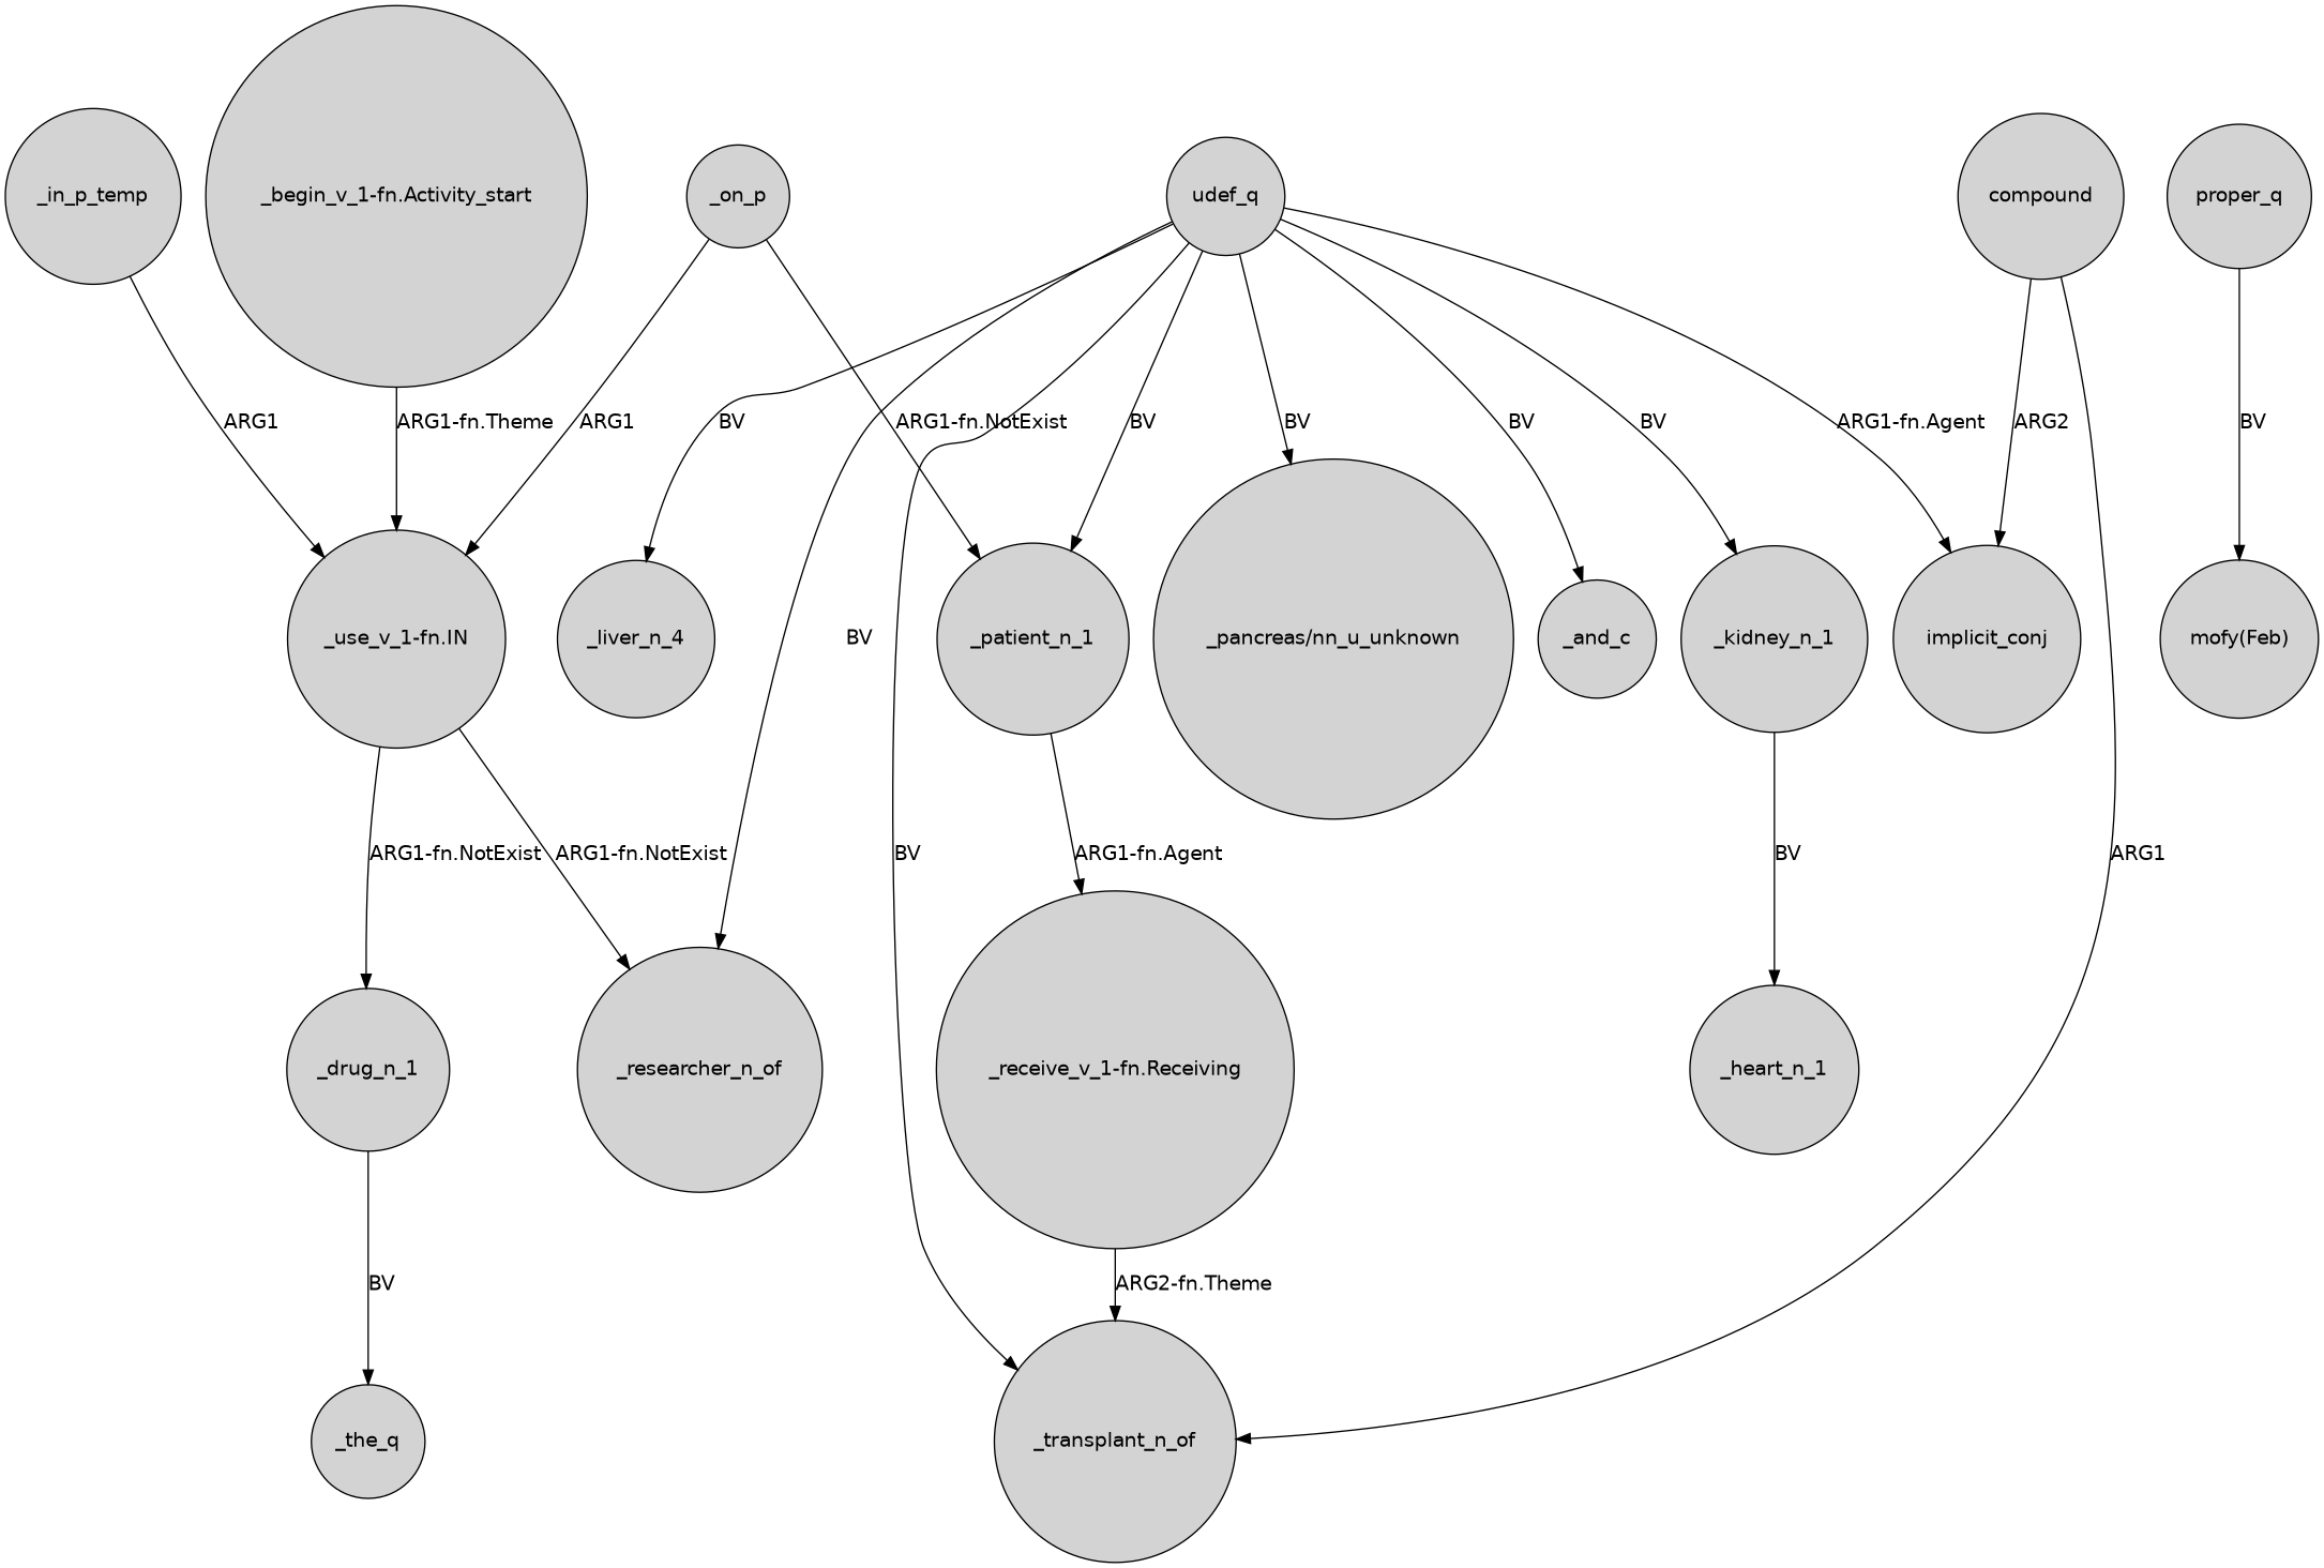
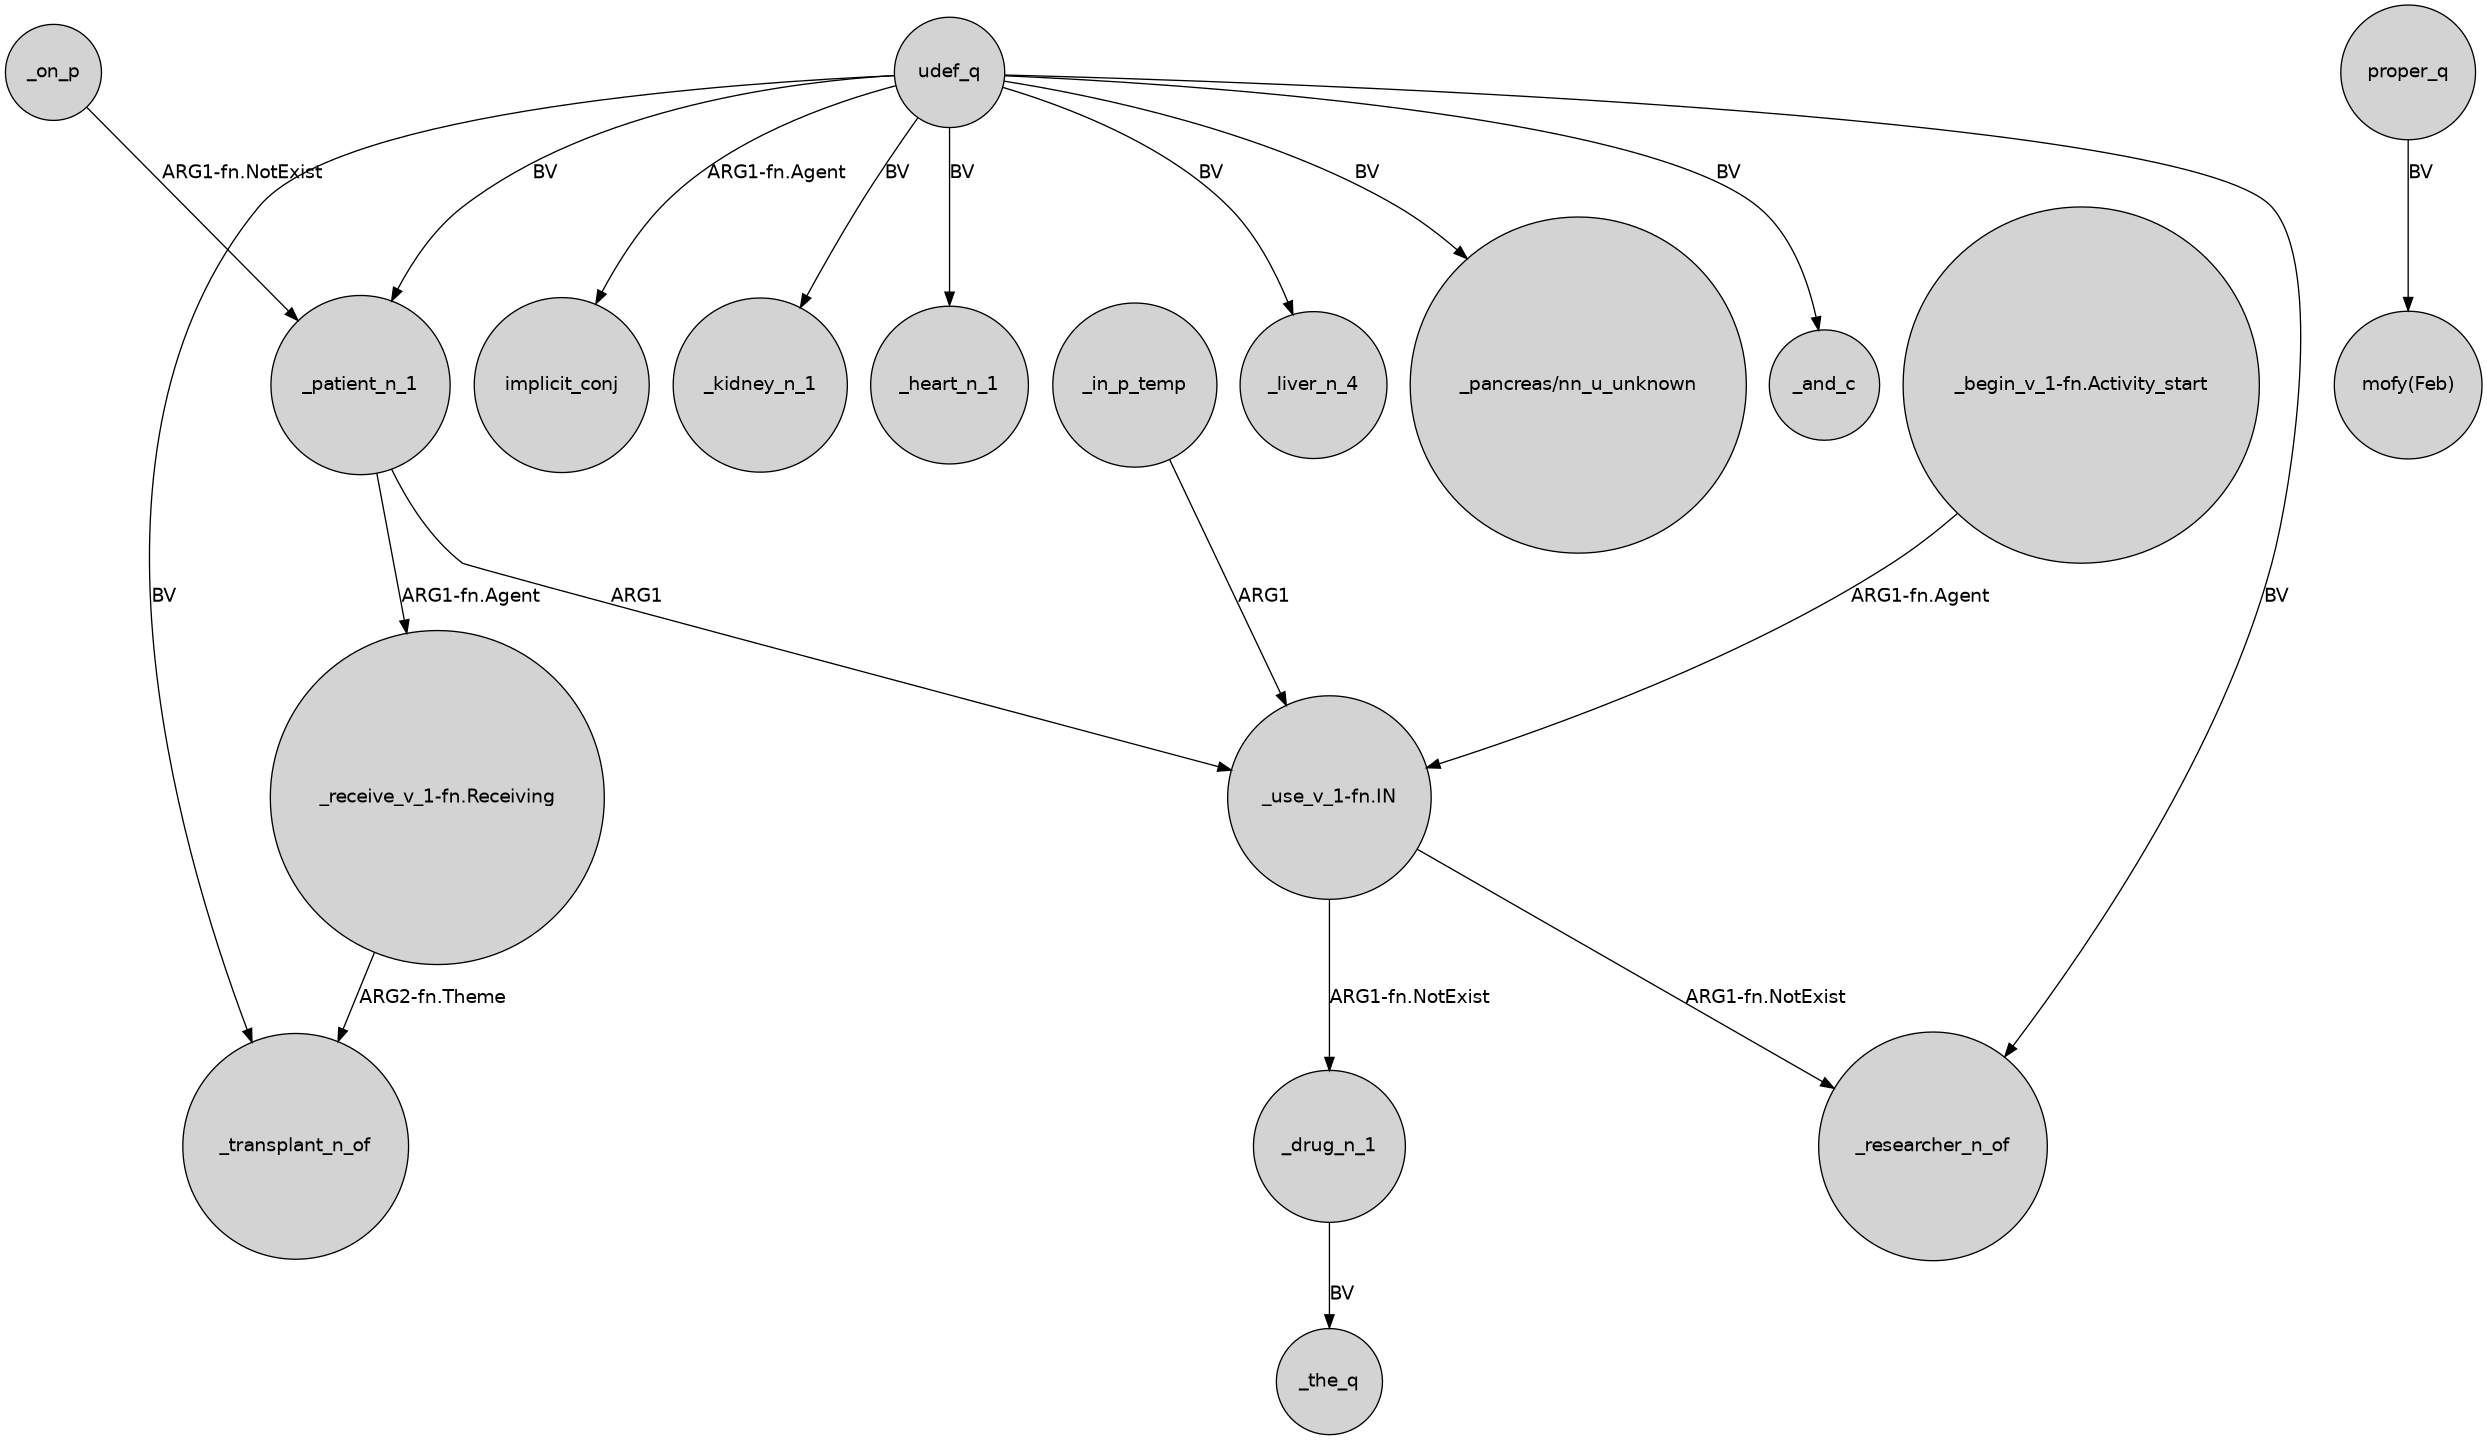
  digraph {
    fontname="DejaVu Sans"
    node [fontname="DejaVu Sans" shape=circle style=filled]
    edge [fontname="DejaVu Sans"]
-   compound
    _transplant_n_of
    implicit_conj
    _in_p_temp
    "_use_v_1-fn.IN"
    _drug_n_1
    _researcher_n_of
    _the_q
    "_receive_v_1-fn.Receiving"
    _patient_n_1
    _on_p
    udef_q
    _kidney_n_1
    _heart_n_1
    n15 [label=_liver_n_4]
    "_pancreas/nn_u_unknown"
    _and_c
    proper_q
    "mofy(Feb)"
    "_begin_v_1-fn.Activity_start"
-   compound -> _transplant_n_of [label=ARG1]
-   compound -> implicit_conj [label=ARG2]
    _in_p_temp -> "_use_v_1-fn.IN" [label=ARG1]
    "_use_v_1-fn.IN" -> _drug_n_1 [label="ARG1-fn.NotExist"]
    "_use_v_1-fn.IN" -> _researcher_n_of [label="ARG1-fn.NotExist"]
    _drug_n_1 -> _the_q [label=BV]
    "_receive_v_1-fn.Receiving" -> _transplant_n_of [label="ARG2-fn.Theme"]
    _patient_n_1 -> "_receive_v_1-fn.Receiving" [label="ARG1-fn.Agent"]
-   _on_p -> "_use_v_1-fn.IN" [label=ARG1]
+   _patient_n_1 -> "_use_v_1-fn.IN" [label=ARG1]
    _on_p -> _patient_n_1 [label="ARG1-fn.NotExist"]
    udef_q -> _transplant_n_of [label=BV]
    udef_q -> implicit_conj [label="ARG1-fn.Agent"]
    udef_q -> _researcher_n_of [label=BV]
    udef_q -> _patient_n_1 [label=BV]
    udef_q -> _kidney_n_1 [label=BV]
-   _kidney_n_1 -> _heart_n_1 [label=BV]
+   udef_q -> _heart_n_1 [label=BV]
    udef_q -> n15 [label=BV]
    udef_q -> "_pancreas/nn_u_unknown" [label=BV]
    udef_q -> _and_c [label=BV]
    proper_q -> "mofy(Feb)" [label=BV]
-   "_begin_v_1-fn.Activity_start" -> "_use_v_1-fn.IN" [label="ARG1-fn.Theme"]
+   "_begin_v_1-fn.Activity_start" -> "_use_v_1-fn.IN" [label="ARG1-fn.Agent"]
  }
